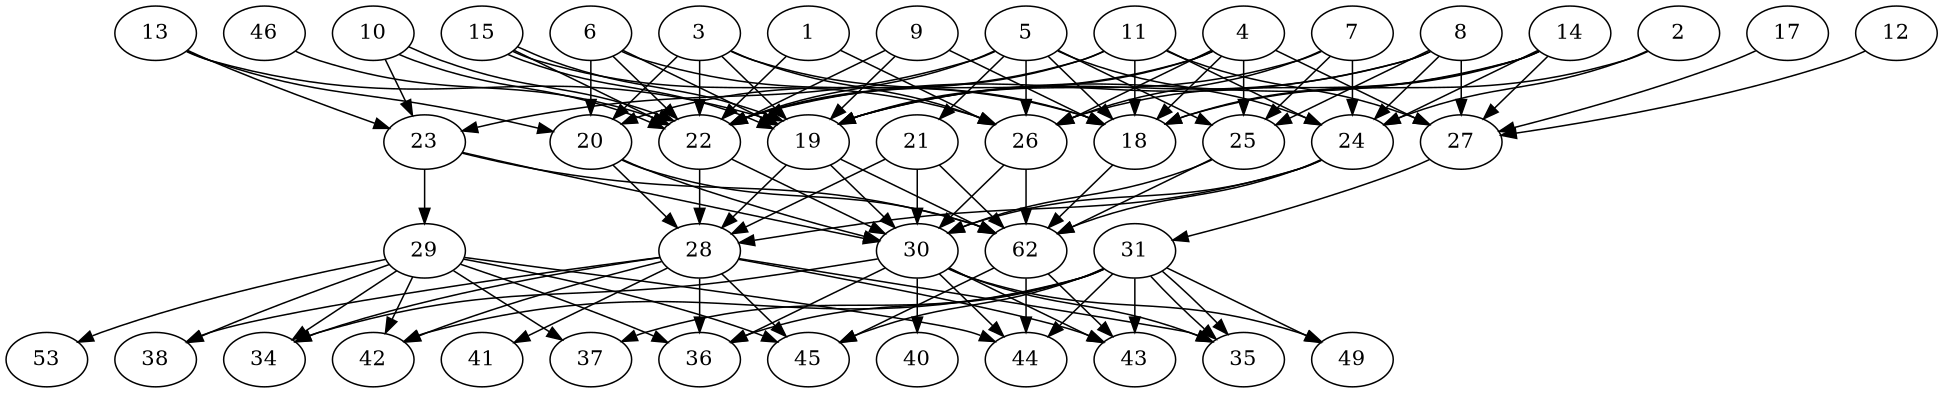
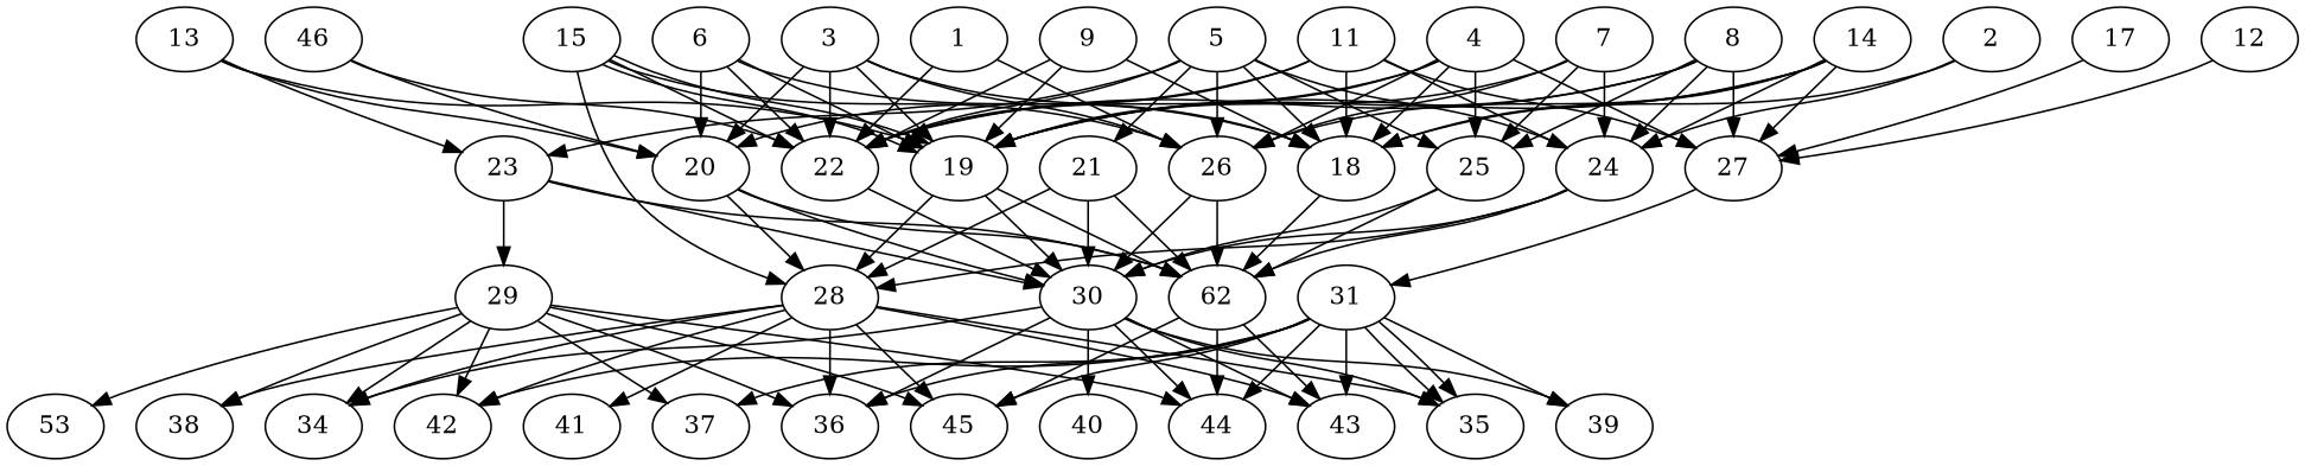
  digraph {
    node [alpha=0.14]
    1 [alpha=0.13 expect_size=919158023230496702464]
    22 [alpha=0.19 expect_size=698055407895793152]
    26 [alpha=0.05 expect_size=1360772327798454528]
    28 [alpha=0.03 expect_size=450038566355894848]
    30 [alpha=0.17 expect_size=136381747499432672]
    n6 [alpha=0.13 expect_size=55741503741428088 label=62]
    43 [alpha=0.15 expect_size=45347652083405344]
    45 [alpha=0.08 expect_size=38143607791500696]
    34 [alpha=0.05 expect_size=2250966564864000000000]
    35 [alpha=0.06 expect_size=876291216582555008]
    36 [alpha=0.04 expect_size=1825380780153856065536]
    38 [expect_size=59836696861506952]
    41 [alpha=0.17 expect_size=1846508653821388288]
    42 [alpha=0.12 expect_size=1843199676634896384]
    44 [alpha=0.02 expect_size=430203164998696320]
-   39 [alpha=0.01 expect_size=118415373236234752 label=49]
+   39 [alpha=0.01 expect_size=118415373236234752]
    40 [expect_size=1429109672273351016448]
    2 [alpha=0.02 expect_size=353774976774329860096]
    18 [alpha=0.19 expect_size=29352792452399480]
    24 [expect_size=3301482329865164]
    3 [expect_size=5978529670715190280192]
    19 [alpha=0.15 expect_size=105057196441254544]
    20 [alpha=0.03 expect_size=142716387091945680]
    4 [expect_size=2502253857236241920]
    25 [alpha=0.04 expect_size=39956433106497144]
    27 [alpha=0.10 expect_size=63463245579330104]
    31 [alpha=0.00 expect_size=10473142828121561088]
    37 [alpha=0.17 expect_size=91073521247596144]
    5 [alpha=0.03 expect_size=3214038497054353408]
    21 [expect_size=124834756134349760]
    23 [alpha=0.13 expect_size=15902774900442479460352]
    29 [alpha=0.01 expect_size=118917733777022608]
    n33 [alpha=0.15 expect_size=1687694407465055551488 label=53]
    6 [alpha=0.16 expect_size=1227653185079720192]
    7 [alpha=0.17 expect_size=23775663802470136]
    8 [alpha=0.09 expect_size=438838484795392000000]
    9 [alpha=0.10 expect_size=51088392777247200]
-   10 [alpha=0.11 expect_size=2926685128307472384]
    11 [alpha=0.03 expect_size=43668931448201216]
    12 [alpha=0.15 expect_size=13020736421292861816832]
    13 [alpha=0.15 expect_size=2862028859823366340608]
    14 [alpha=0.19 expect_size=8216655608219827175424]
    15 [alpha=0.18 expect_size=7726358555286766092288]
    n44 [alpha=0.01 expect_size=5272552573525257216 label=46]
    17 [alpha=0.11 expect_size=3304082737752390656]
    1 -> 22
    1 -> 26
-   22 -> 28
+   15 -> 28
    22 -> 30
    26 -> 30
    26 -> n6
    28 -> 43
    28 -> 45
    28 -> 34
    28 -> 35
    28 -> 36
    28 -> 38
    28 -> 41
    28 -> 42
    30 -> 43
    30 -> 34
    30 -> 35
    30 -> 36
    30 -> 44
    30 -> 39
    30 -> 40
    n6 -> 43
    n6 -> 45
    n6 -> 44
    2 -> 18
    2 -> 24
    18 -> n6
    24 -> 28
    24 -> 30
    24 -> n6
    3 -> 22
    3 -> 26
    3 -> 18
    3 -> 19
    3 -> 20
    19 -> 28
    19 -> 30
    19 -> n6
    20 -> 28
    20 -> 30
    20 -> n6
    4 -> 22
    4 -> 26
    4 -> 18
    4 -> 19
    4 -> 25
    4 -> 27
    25 -> 30
    25 -> n6
    27 -> 31
    31 -> 43
    31 -> 45
    31 -> 35
    31 -> 35
    31 -> 36
    31 -> 42
    31 -> 44
    31 -> 39
    31 -> 37
    5 -> 22
    5 -> 26
    5 -> 18
    5 -> 24
    5 -> 25
    5 -> 21
    5 -> 23
    21 -> 28
    21 -> 30
    21 -> n6
    23 -> 30
    23 -> n6
    23 -> 29
    29 -> 45
    29 -> 34
    29 -> 36
    29 -> 38
    29 -> 42
    29 -> 44
    29 -> 37
    29 -> n33
    6 -> 22
    6 -> 18
    6 -> 19
    6 -> 20
    7 -> 26
    7 -> 24
    7 -> 19
    7 -> 25
    8 -> 22
    8 -> 24
    8 -> 19
    8 -> 25
    8 -> 27
    9 -> 22
    9 -> 18
    9 -> 19
-   10 -> 22
-   10 -> 22
-   10 -> 23
    11 -> 22
    11 -> 18
    11 -> 24
    11 -> 20
    11 -> 27
    12 -> 27
    13 -> 19
    13 -> 20
    13 -> 23
    14 -> 26
    14 -> 18
    14 -> 24
    14 -> 19
    14 -> 27
    15 -> 22
    15 -> 26
    15 -> 19
    15 -> 19
    n44 -> 22
+   n44 -> 20
    17 -> 27
  }
